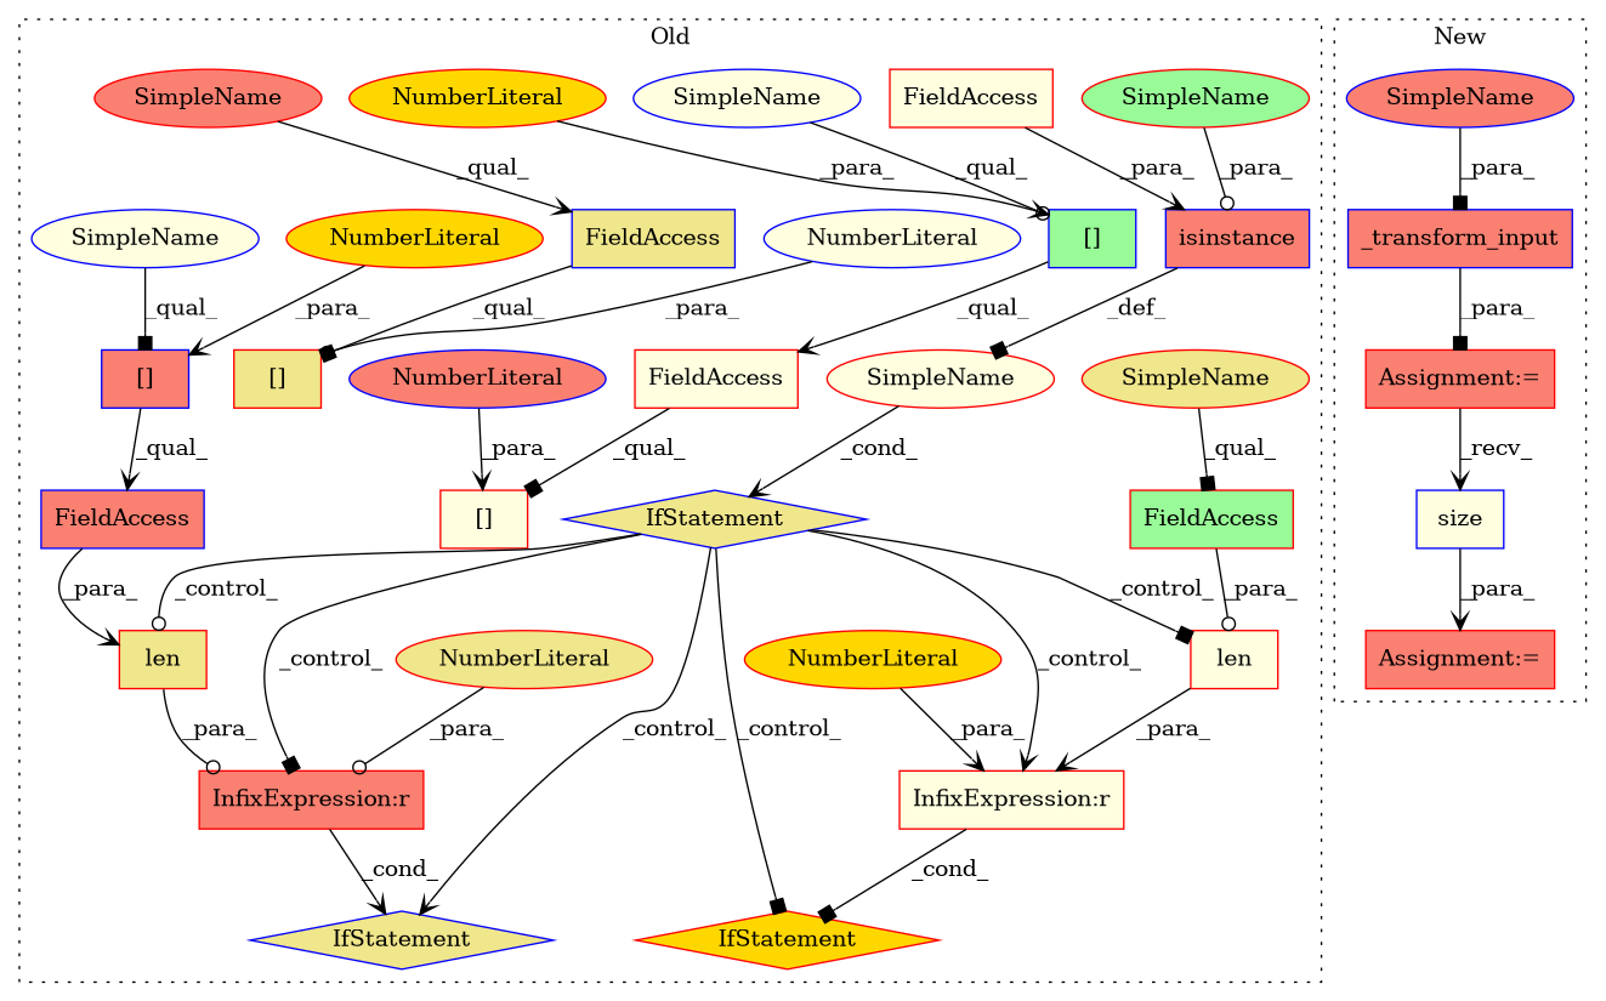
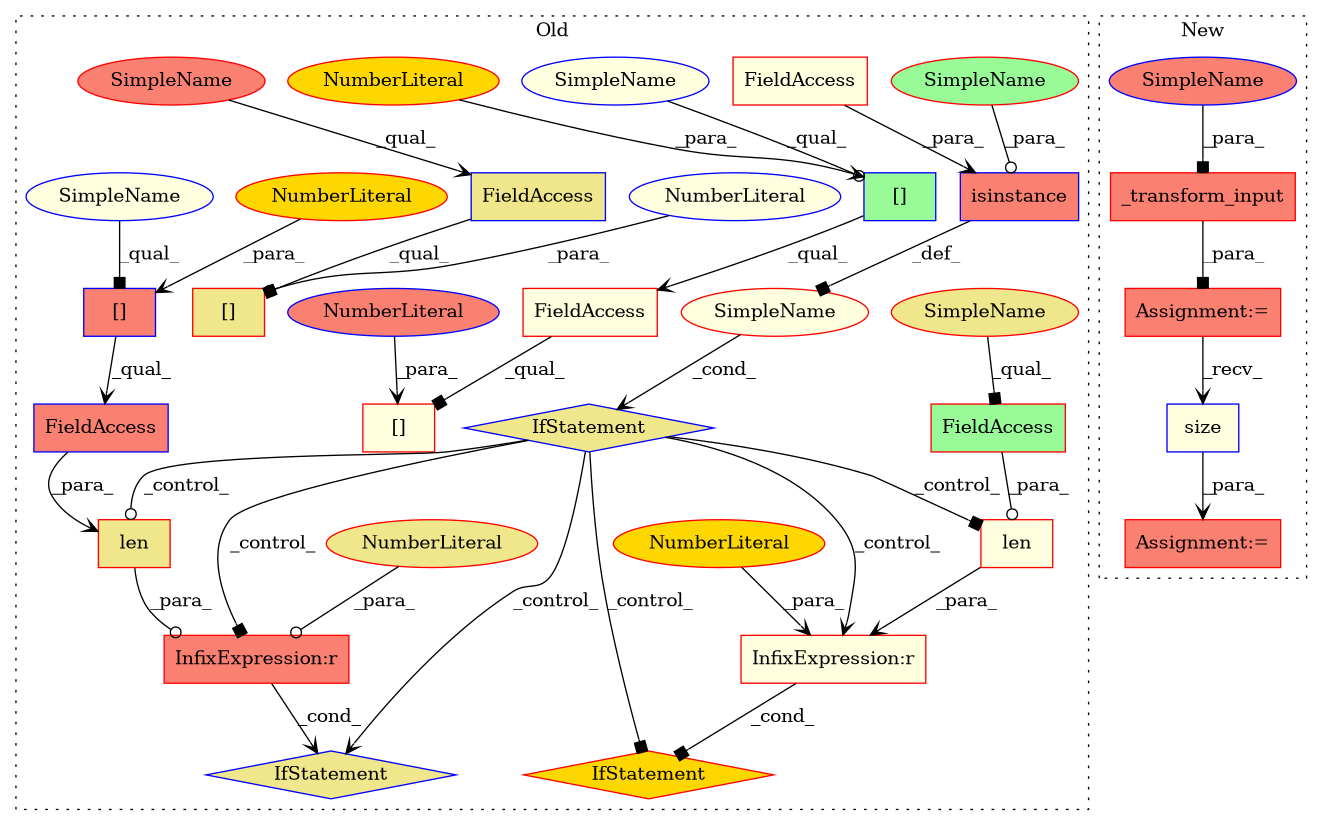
  digraph {
    node [a=42 l=1 s=3359 shape=box style=filled fillcolor=lightyellow color=red]
    edge [arrowhead=vee]
    n1 [a=32 l="4,1" label=len s="3355,3370"]
    n2 [a=25 l=3 label=IfStatement s=3377 shape=diamond fillcolor=gold]
    n3 [a=27 l=4 label="InfixExpression:r" s=3371]
    n4 [a=34 label=NumberLiteral s=3375 shape=ellipse fillcolor=gold]
    n5 [a=22 l=11 label=FieldAccess fillcolor=palegreen]
    n6 [a=2 l="6,1" label="[]" s="3274,3281" fillcolor=salmon color=blue]
    n7 [a=34 label=NumberLiteral s=3280 shape=ellipse fillcolor=gold]
    n8 [a=2 l="6,1" label="[]" s="3298,3305" fillcolor=palegreen color=blue]
    n9 [a=34 label=NumberLiteral s=3304 shape=ellipse fillcolor=gold]
    n10 [a=22 l=14 label=FieldAccess s=3298]
    n11 [a=2 l="15,1" label="[]" s="3298,3314"]
    n12 [a=34 label=NumberLiteral s=3313 shape=ellipse fillcolor=salmon color=blue]
    n13 [a=22 l=14 label=FieldAccess s=3274 fillcolor=salmon color=blue]
    n14 [a=32 l="4,1" label=len s="3270,3288" fillcolor=khaki]
    n15 [a=27 l=4 label="InfixExpression:r" s=3289 fillcolor=salmon]
    n16 [a=34 label=NumberLiteral s=3293 shape=ellipse fillcolor=khaki]
    n17 [a=22 l=11 label=FieldAccess s=3380 fillcolor=khaki color=blue]
    n18 [a=2 l="12,1" label="[]" s="3380,3393" fillcolor=khaki]
    n19 [a=34 label=NumberLiteral s=3392 shape=ellipse color=blue]
    n20 [a=25 l=3 label=IfStatement s=3295 shape=diamond fillcolor=khaki color=blue]
    n21 [label=SimpleName shape=ellipse l="" s=""]
    n22 [a=25 l="4,2" label=IfStatement s="3220,3247" shape=diamond fillcolor=khaki color=blue]
    n23 [a=32 l="11,1" label=isinstance s="3224,3246" fillcolor=salmon color=blue]
    n24 [a=22 l=5 label=FieldAccess s=3241]
    n25 [l=5 label=SimpleName shape=ellipse fillcolor=khaki]
    n26 [l=5 label=SimpleName s=3274 shape=ellipse color=blue]
    n27 [l=5 label=SimpleName s=3235 shape=ellipse fillcolor=palegreen]
    n28 [l=5 label=SimpleName s=3380 shape=ellipse fillcolor=salmon]
    n29 [l=5 label=SimpleName s=3298 shape=ellipse color=blue]
-   n30 [a=32 l="17,1" label=_transform_input s="3121,3143" fillcolor=salmon color=blue]
+   n30 [a=32 l="17,1" label=_transform_input s="3121,3143" fillcolor=salmon]
    n31 [a=32 l=6 label=size s=3215 color=blue]
    n32 [a=7 l=2 label="Assignment:=" s=3207 fillcolor=salmon]
    n33 [a=7 label="Assignment:=" s=3120 fillcolor=salmon]
    n34 [l=5 label=SimpleName s=3138 shape=ellipse fillcolor=salmon color=blue]
    subgraph cluster_1 {
      label=Old
      style=dotted
      n1
      n2
      n3
      n4
      n5
      n6
      n7
      n8
      n9
      n10
      n11
      n12
      n13
      n14
      n15
      n16
      n17
      n18
      n19
      n20
      n21
      n22
      n23
      n24
      n25
      n26
      n27
      n28
      n29
    }
    subgraph cluster_2 {
      label=New
      style=dotted
      n30
      n31
      n32
      n33
      n34
    }
    n1 -> n3 [label=_para_]
    n3 -> n2 [label=_cond_ arrowhead=box]
    n4 -> n3 [label=_para_]
    n5 -> n1 [label=_para_ arrowhead=odot]
    n6 -> n13 [label=_qual_]
    n7 -> n6 [label=_para_]
    n8 -> n10 [label=_qual_]
    n9 -> n8 [label=_para_]
    n10 -> n11 [label=_qual_ arrowhead=box]
    n12 -> n11 [label=_para_]
    n13 -> n14 [label=_para_]
    n14 -> n15 [label=_para_ arrowhead=odot]
    n15 -> n20 [label=_cond_]
    n16 -> n15 [label=_para_ arrowhead=odot]
    n17 -> n18 [label=_qual_ arrowhead=box]
    n19 -> n18 [label=_para_ arrowhead=odot]
    n21 -> n22 [label=_cond_]
    n22 -> n1 [label=_control_ arrowhead=box]
    n22 -> n2 [label=_control_ arrowhead=box]
    n22 -> n3 [label=_control_]
    n22 -> n14 [label=_control_ arrowhead=odot]
    n22 -> n15 [label=_control_ arrowhead=box]
    n22 -> n20 [label=_control_]
    n23 -> n21 [label=_def_ arrowhead=box]
    n24 -> n23 [label=_para_]
    n25 -> n5 [label=_qual_ arrowhead=box]
    n26 -> n6 [label=_qual_ arrowhead=box]
    n27 -> n23 [label=_para_ arrowhead=odot]
    n28 -> n17 [label=_qual_]
    n29 -> n8 [label=_qual_ arrowhead=odot]
    n30 -> n33 [label=_para_ arrowhead=box]
    n31 -> n32 [label=_para_]
    n33 -> n31 [label=_recv_]
    n34 -> n30 [label=_para_ arrowhead=box]
  }
